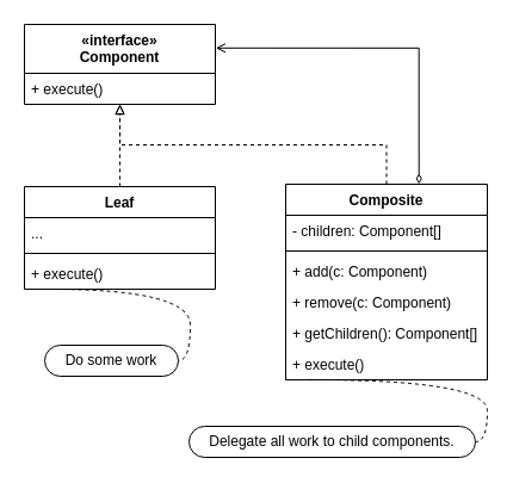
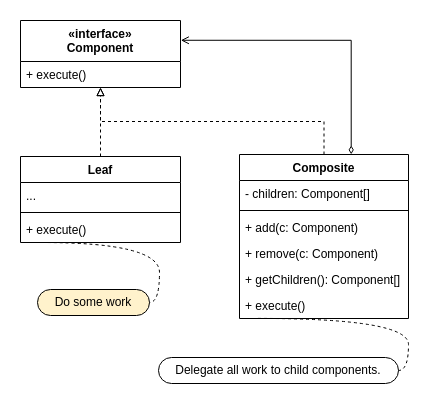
  <mxCell id="0" />
  <mxCell id="1" parent="0" />
  <mxCell id="2" value="«interface»&#10;Component" style="swimlane;fontStyle=1;align=center;verticalAlign=top;childLayout=stackLayout;horizontal=1;startSize=41;horizontalStack=0;resizeParent=1;resizeParentMax=0;resizeLast=0;collapsible=1;marginBottom=0;" parent="1" vertex="1"><mxGeometry x="20" y="20" width="160" height="67" as="geometry" /></mxCell>
  <mxCell id="3" value="+ execute()" style="text;strokeColor=none;fillColor=none;align=left;verticalAlign=top;spacingLeft=4;spacingRight=4;overflow=hidden;rotatable=0;points=[[0,0.5],[1,0.5]];portConstraint=eastwest;" parent="2" vertex="1"><mxGeometry y="41" width="160" height="26" as="geometry" /></mxCell>
  <mxCell id="4" value="" style="edgeStyle=none;html=1;endArrow=block;endFill=0;dashed=1;" parent="1" source="5" target="3" edge="1"><mxGeometry relative="1" as="geometry" /></mxCell>
  <mxCell id="5" value="Leaf" style="swimlane;fontStyle=1;align=center;verticalAlign=top;childLayout=stackLayout;horizontal=1;startSize=26;horizontalStack=0;resizeParent=1;resizeParentMax=0;resizeLast=0;collapsible=1;marginBottom=0;" parent="1" vertex="1"><mxGeometry x="20" y="156" width="160" height="86" as="geometry" /></mxCell>
  <mxCell id="6" value="..." style="text;strokeColor=none;fillColor=none;align=left;verticalAlign=top;spacingLeft=4;spacingRight=4;overflow=hidden;rotatable=0;points=[[0,0.5],[1,0.5]];portConstraint=eastwest;" parent="5" vertex="1"><mxGeometry y="26" width="160" height="26" as="geometry" /></mxCell>
  <mxCell id="7" value="" style="line;strokeWidth=1;fillColor=none;align=left;verticalAlign=middle;spacingTop=-1;spacingLeft=3;spacingRight=3;rotatable=0;labelPosition=right;points=[];portConstraint=eastwest;" parent="5" vertex="1"><mxGeometry y="52" width="160" height="8" as="geometry" /></mxCell>
  <mxCell id="8" value="+ execute()" style="text;strokeColor=none;fillColor=none;align=left;verticalAlign=top;spacingLeft=4;spacingRight=4;overflow=hidden;rotatable=0;points=[[0,0.5],[1,0.5]];portConstraint=eastwest;" parent="5" vertex="1"><mxGeometry y="60" width="160" height="26" as="geometry" /></mxCell>
- <mxCell id="9" value="Do some work" style="whiteSpace=wrap;html=1;rounded=1;arcSize=50;align=center;verticalAlign=middle;strokeWidth=1;autosize=1;spacing=4;treeFolding=1;treeMoving=1;newEdgeStyle={&quot;edgeStyle&quot;:&quot;entityRelationEdgeStyle&quot;,&quot;startArrow&quot;:&quot;none&quot;,&quot;endArrow&quot;:&quot;none&quot;,&quot;segment&quot;:10,&quot;curved&quot;:1};" parent="1" vertex="1"><mxGeometry x="37" y="289" width="112" height="26" as="geometry" /></mxCell>
+ <mxCell id="9" value="Do some work" style="whiteSpace=wrap;html=1;rounded=1;arcSize=50;align=center;verticalAlign=middle;strokeWidth=1;autosize=1;spacing=4;treeFolding=1;treeMoving=1;newEdgeStyle={&quot;edgeStyle&quot;:&quot;entityRelationEdgeStyle&quot;,&quot;startArrow&quot;:&quot;none&quot;,&quot;endArrow&quot;:&quot;none&quot;,&quot;segment&quot;:10,&quot;curved&quot;:1};fillColor=#fff2cc;" parent="1" vertex="1"><mxGeometry x="37" y="289" width="112" height="26" as="geometry" /></mxCell>
  <mxCell id="10" value="" style="edgeStyle=entityRelationEdgeStyle;startArrow=none;endArrow=none;segment=10;curved=1;dashed=1;exitX=0.13;exitY=1;exitDx=0;exitDy=0;exitPerimeter=0;" parent="1" source="8" target="9" edge="1"><mxGeometry relative="1" as="geometry"><mxPoint x="17" y="329" as="sourcePoint" /></mxGeometry></mxCell>
  <mxCell id="11" style="edgeStyle=orthogonalEdgeStyle;html=1;exitX=0.5;exitY=0;exitDx=0;exitDy=0;entryX=0.5;entryY=1.003;entryDx=0;entryDy=0;entryPerimeter=0;dashed=1;endArrow=block;endFill=0;rounded=0;" parent="1" source="13" target="3" edge="1"><mxGeometry relative="1" as="geometry"><Array as="points"><mxPoint x="324" y="121" /><mxPoint x="100" y="121" /></Array></mxGeometry></mxCell>
  <mxCell id="12" style="edgeStyle=orthogonalEdgeStyle;rounded=0;html=1;exitX=0.661;exitY=-0.001;exitDx=0;exitDy=0;entryX=1.002;entryY=0.295;entryDx=0;entryDy=0;entryPerimeter=0;endArrow=open;endFill=0;startArrow=diamondThin;startFill=0;exitPerimeter=0;" parent="1" source="13" target="2" edge="1"><mxGeometry relative="1" as="geometry"><Array as="points"><mxPoint x="351" y="40" /></Array></mxGeometry></mxCell>
  <mxCell id="13" value="Composite" style="swimlane;fontStyle=1;align=center;verticalAlign=top;childLayout=stackLayout;horizontal=1;startSize=26;horizontalStack=0;resizeParent=1;resizeParentMax=0;resizeLast=0;collapsible=1;marginBottom=0;" parent="1" vertex="1"><mxGeometry x="239" y="154" width="169" height="164" as="geometry" /></mxCell>
  <mxCell id="14" value="- children: Component[]" style="text;strokeColor=none;fillColor=none;align=left;verticalAlign=top;spacingLeft=4;spacingRight=4;overflow=hidden;rotatable=0;points=[[0,0.5],[1,0.5]];portConstraint=eastwest;" parent="13" vertex="1"><mxGeometry y="26" width="169" height="26" as="geometry" /></mxCell>
  <mxCell id="15" value="" style="line;strokeWidth=1;fillColor=none;align=left;verticalAlign=middle;spacingTop=-1;spacingLeft=3;spacingRight=3;rotatable=0;labelPosition=right;points=[];portConstraint=eastwest;" parent="13" vertex="1"><mxGeometry y="52" width="169" height="8" as="geometry" /></mxCell>
  <mxCell id="16" value="+ add(c: Component)" style="text;strokeColor=none;fillColor=none;align=left;verticalAlign=top;spacingLeft=4;spacingRight=4;overflow=hidden;rotatable=0;points=[[0,0.5],[1,0.5]];portConstraint=eastwest;" parent="13" vertex="1"><mxGeometry y="60" width="169" height="26" as="geometry" /></mxCell>
  <mxCell id="17" value="+ remove(c: Component)" style="text;strokeColor=none;fillColor=none;align=left;verticalAlign=top;spacingLeft=4;spacingRight=4;overflow=hidden;rotatable=0;points=[[0,0.5],[1,0.5]];portConstraint=eastwest;" parent="13" vertex="1"><mxGeometry y="86" width="169" height="26" as="geometry" /></mxCell>
  <mxCell id="18" value="+ getChildren(): Component[]" style="text;strokeColor=none;fillColor=none;align=left;verticalAlign=top;spacingLeft=4;spacingRight=4;overflow=hidden;rotatable=0;points=[[0,0.5],[1,0.5]];portConstraint=eastwest;" parent="13" vertex="1"><mxGeometry y="112" width="169" height="26" as="geometry" /></mxCell>
  <mxCell id="19" value="+ execute()" style="text;strokeColor=none;fillColor=none;align=left;verticalAlign=top;spacingLeft=4;spacingRight=4;overflow=hidden;rotatable=0;points=[[0,0.5],[1,0.5]];portConstraint=eastwest;" parent="13" vertex="1"><mxGeometry y="138" width="169" height="26" as="geometry" /></mxCell>
  <mxCell id="20" value="Delegate all work to child components." style="whiteSpace=wrap;html=1;rounded=1;arcSize=50;align=center;verticalAlign=middle;strokeWidth=1;autosize=1;spacing=4;treeFolding=1;treeMoving=1;newEdgeStyle={&quot;edgeStyle&quot;:&quot;entityRelationEdgeStyle&quot;,&quot;startArrow&quot;:&quot;none&quot;,&quot;endArrow&quot;:&quot;none&quot;,&quot;segment&quot;:10,&quot;curved&quot;:1};" parent="1" vertex="1"><mxGeometry x="158" y="357" width="240" height="26" as="geometry" /></mxCell>
  <mxCell id="21" value="" style="edgeStyle=entityRelationEdgeStyle;startArrow=none;endArrow=none;segment=10;curved=1;dashed=1;exitX=0.109;exitY=0.997;exitDx=0;exitDy=0;exitPerimeter=0;" parent="1" source="19" target="20" edge="1"><mxGeometry relative="1" as="geometry"><mxPoint x="202" y="397" as="sourcePoint" /></mxGeometry></mxCell>
